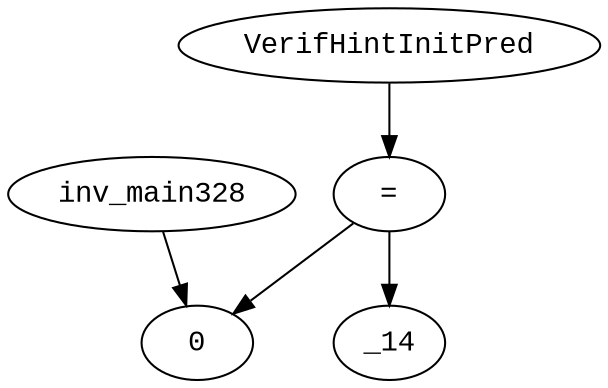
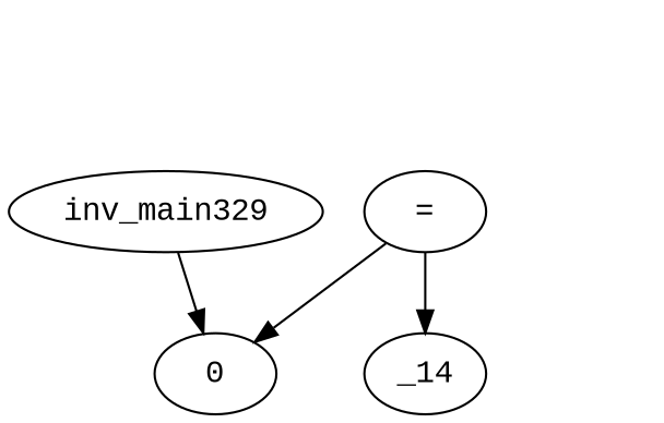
  digraph {
    fontname="Liberation Mono"
    node [fontname="Liberation Mono"]
    edge [fontname="Liberation Mono"]
-   n1 [label=inv_main328]
+   n1 [label=inv_main329]
    n2 [label=0]
-   n3 [label=VerifHintInitPred]
    n4 [label="="]
    n5 [label=_14]
    n1 -> n2
-   n3 -> n4
    n4 -> n2
    n4 -> n5
  }
